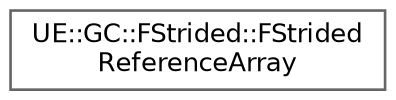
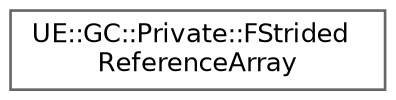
  digraph {
    rankdir=LR
-   n1 [color=grey40 fillcolor=white fontname=Helvetica fontsize=10 height=0.2 label="UE::GC::FStrided::FStrided\lReferenceArray" shape=box style=filled width=0.4]
+   n1 [color=grey40 fillcolor=white fontname=Helvetica fontsize=10 height=0.2 label="UE::GC::Private::FStrided\lReferenceArray" shape=box style=filled width=0.4]
  }
